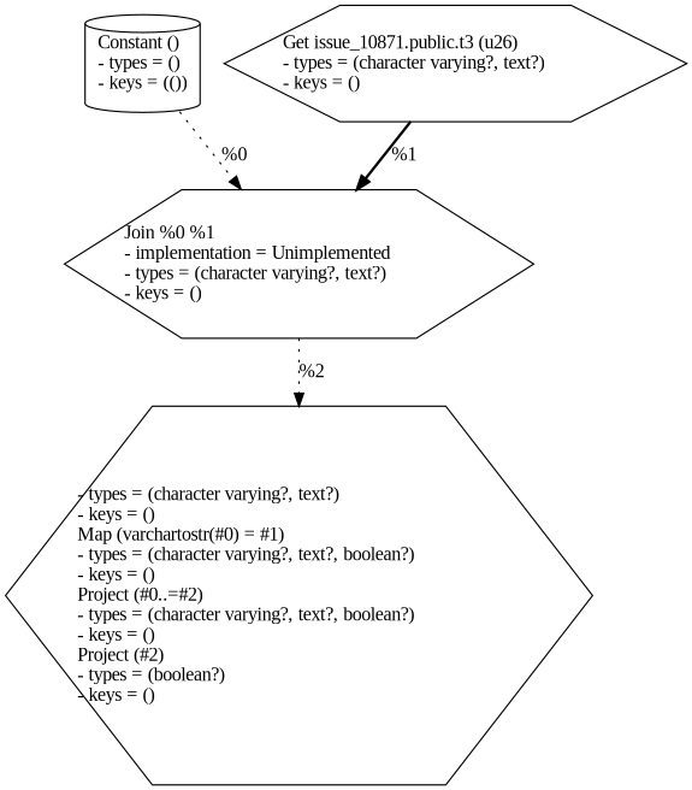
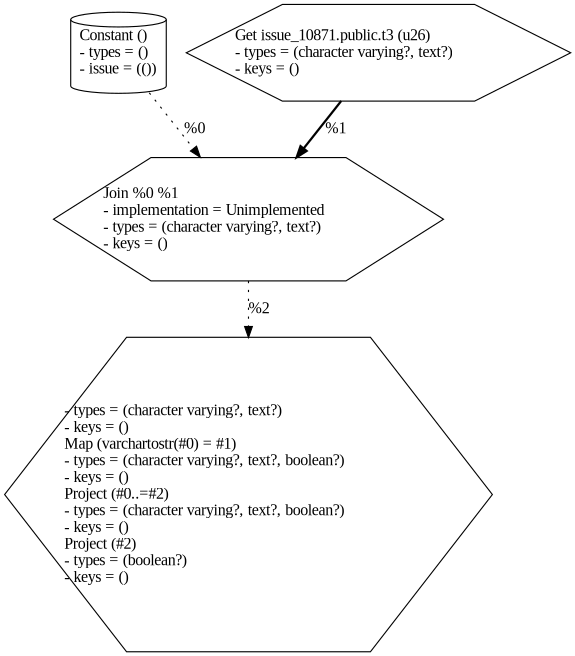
  digraph {
    fontname="Liberation Serif"
    node [shape=hexagon fontname="Liberation Serif"]
    edge [style=dotted fontname="Liberation Serif"]
-   n1 [label="Constant ()\l- types = ()\l- keys = (())\l" shape=cylinder]
+   n1 [label="Constant ()\l- types = ()\l- issue = (())\l" shape=cylinder]
    n2 [label="Join %0 %1\l- implementation = Unimplemented\l- types = (character varying?, text?)\l- keys = ()\l"]
    n3 [label="Get issue_10871.public.t3 (u26)\l- types = (character varying?, text?)\l- keys = ()\l"]
    n4 [label="- types = (character varying?, text?)\l- keys = ()\lMap (varchartostr(#0) = #1)\l- types = (character varying?, text?, boolean?)\l- keys = ()\lProject (#0..=#2)\l- types = (character varying?, text?, boolean?)\l- keys = ()\lProject (#2)\l- types = (boolean?)\l- keys = ()\l"]
    n1 -> n2 [label="%0\l"]
    n2 -> n4 [label="%2\l"]
    n3 -> n2 [label="%1\l" style=bold]
  }
